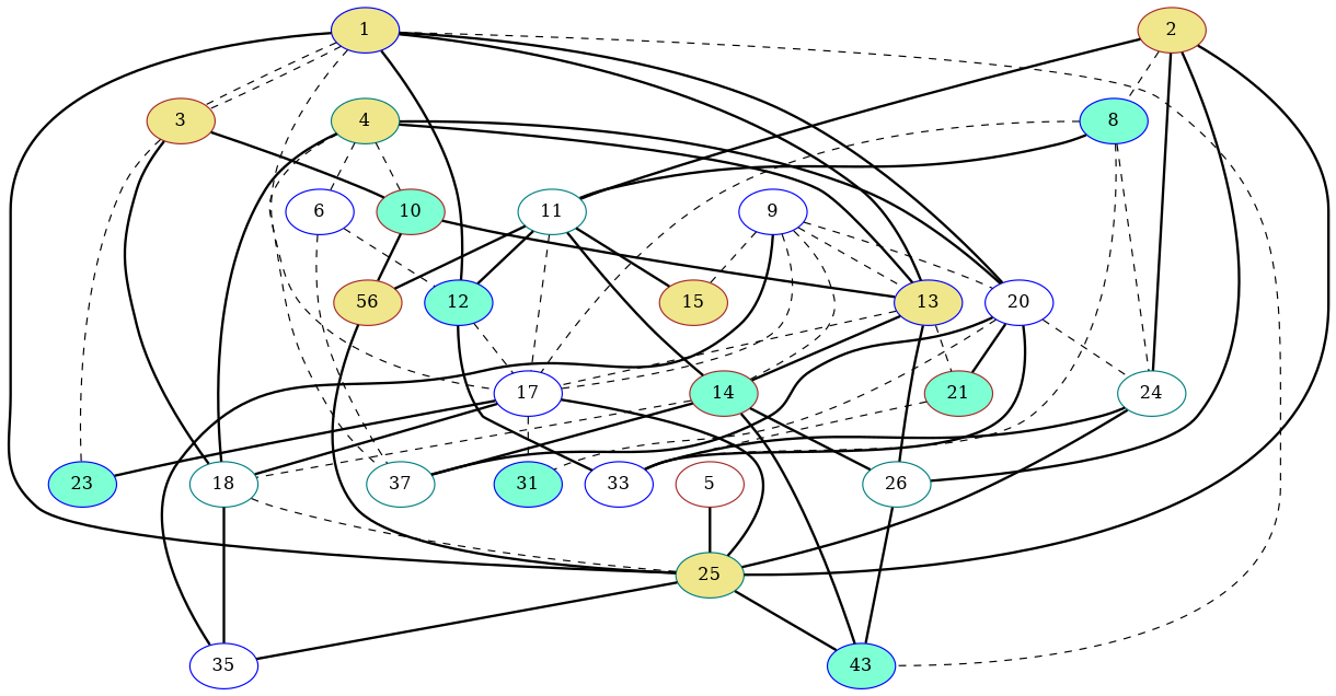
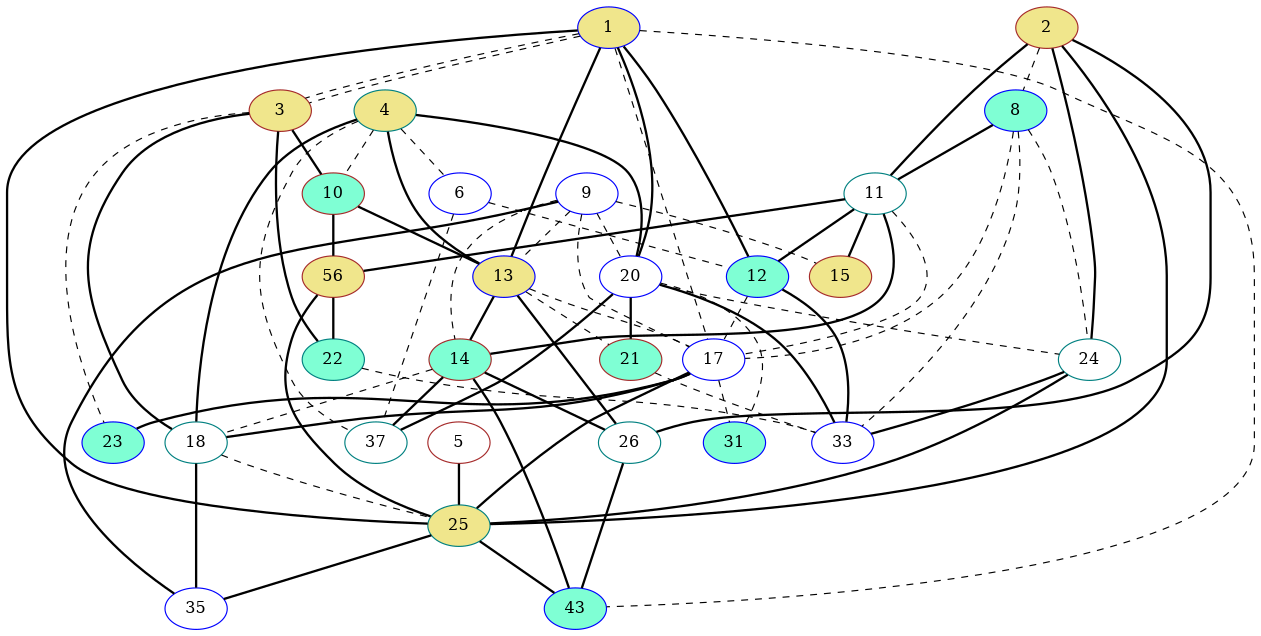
  graph {
    node [color=blue fillcolor=white style=filled]
    edge [style=bold]
    1 [fillcolor=khaki super="+51"]
    3 [color=brown fillcolor=khaki super="+36"]
    12 [fillcolor=aquamarine super="+28"]
    13 [fillcolor=khaki super="+30"]
    17 [super="+38"]
    20 [super="+32"]
    25 [color=teal fillcolor=khaki super="+29"]
    43 [fillcolor=aquamarine super="+44"]
    10 [color=brown fillcolor=aquamarine super="+39"]
    18 [color=teal super="+27"]
+   22 [color=teal fillcolor=aquamarine super="+48"]
    23 [fillcolor=aquamarine]
    33 [super="+45"]
    26 [color=teal]
    14 [color=brown fillcolor=aquamarine super="+49"]
    21 [color=brown fillcolor=aquamarine]
    31 [fillcolor=aquamarine]
    24 [color=teal super="+50"]
    37 [color=teal super="+40"]
    35 [super="+46"]
    2 [color=brown fillcolor=khaki super="+42"]
    8 [fillcolor=aquamarine super="+34"]
    11 [color=teal super="+47"]
    15 [color=brown fillcolor=khaki]
    n25 [color=brown fillcolor=khaki label=56 super="+19"]
    4 [color=teal fillcolor=khaki super="+7"]
    6
    5 [color=brown]
    9 [super="+41"]
    1 -- 3 [style=dashed]
    1 -- 3 [style=dashed]
    1 -- 12
    1 -- 13
    1 -- 17 [style=dashed]
    1 -- 20
    1 -- 25
    1 -- 43 [style=dashed]
    3 -- 10
    3 -- 18
+   3 -- 22
    3 -- 23 [style=dashed]
    12 -- 17 [style=dashed]
    12 -- 33
    13 -- 17 [style=dashed]
    13 -- 26
    13 -- 14
    13 -- 21 [style=dashed]
    17 -- 25
    17 -- 18
    17 -- 23
    17 -- 31 [style=dashed]
    20 -- 33
    20 -- 21
    20 -- 31 [style=dashed]
    20 -- 24 [style=dashed]
    20 -- 37
    25 -- 43
    25 -- 35
    10 -- 13
    10 -- n25
    18 -- 25 [style=dashed]
    18 -- 35
+   22 -- 33 [style=dashed]
    26 -- 43
    14 -- 43
    14 -- 18 [style=dashed]
    14 -- 26
    14 -- 37
    21 -- 33 [style=dashed]
    24 -- 25
    24 -- 33
    2 -- 25
    2 -- 26
    2 -- 24
    2 -- 8 [style=dashed weight=2]
    2 -- 11
    8 -- 17 [style=dashed]
    8 -- 33 [style=dashed]
    8 -- 24 [style=dashed]
    8 -- 11
    11 -- 12
    11 -- 17 [style=dashed]
    11 -- 14
    11 -- 15
    11 -- n25 [weight=2]
    n25 -- 25
+   n25 -- 22
    4 -- 13
    4 -- 20
    4 -- 10 [style=dashed]
    4 -- 18
    4 -- 37 [style=dashed]
    4 -- 6 [style=dashed]
    6 -- 12 [style=dashed weight=2]
    6 -- 37 [style=dashed]
    5 -- 25 [weight=2]
    9 -- 13 [style=dashed]
    9 -- 17 [style=dashed]
    9 -- 20 [style=dashed]
    9 -- 14 [style=dashed]
    9 -- 35
    9 -- 15 [style=dashed]
  }
